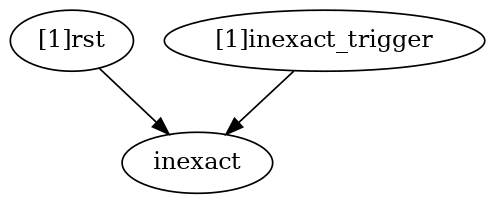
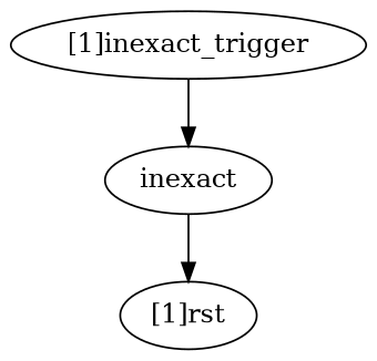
  strict digraph {
    inexact [complexity=0 importance=0.0122541136399 rank=0.0]
    "[1]rst" [complexity=1 importance=0.0318719327797 rank=0.0318719327797]
    "[1]inexact_trigger" [complexity=2 importance=0.0313546236293 rank=0.0156773118147]
-   "[1]rst" -> inexact
+   inexact -> "[1]rst"
    "[1]inexact_trigger" -> inexact
  }
